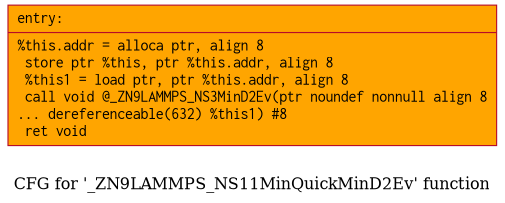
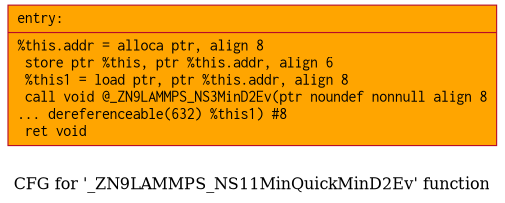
  digraph {
    label="CFG for '_ZN9LAMMPS_NS11MinQuickMinD2Ev' function"
-   n1 [color="#b70d28ff" fillcolor=orange fontname=Courier label="{entry:\l|  %this.addr = alloca ptr, align 8\l  store ptr %this, ptr %this.addr, align 8\l  %this1 = load ptr, ptr %this.addr, align 8\l  call void @_ZN9LAMMPS_NS3MinD2Ev(ptr noundef nonnull align 8\l... dereferenceable(632) %this1) #8\l  ret void\l}" shape=record style=filled]
+   n1 [color="#b70d28ff" fillcolor=orange fontname=Courier label="{entry:\l|  %this.addr = alloca ptr, align 8\l  store ptr %this, ptr %this.addr, align 6\l  %this1 = load ptr, ptr %this.addr, align 8\l  call void @_ZN9LAMMPS_NS3MinD2Ev(ptr noundef nonnull align 8\l... dereferenceable(632) %this1) #8\l  ret void\l}" shape=record style=filled]
  }
